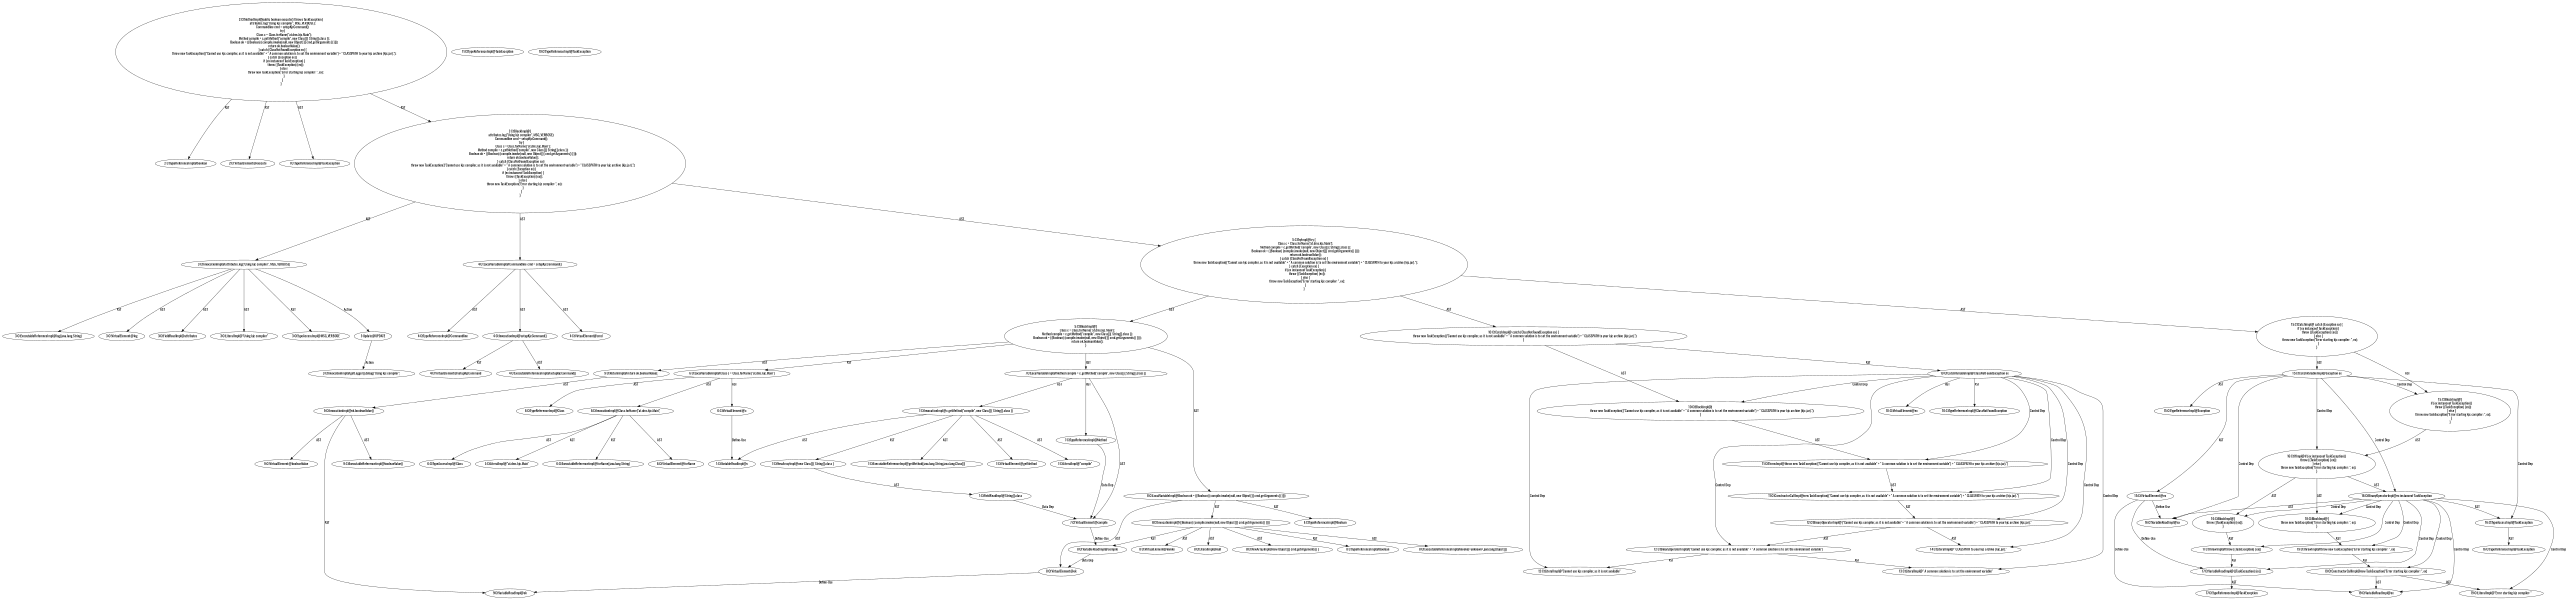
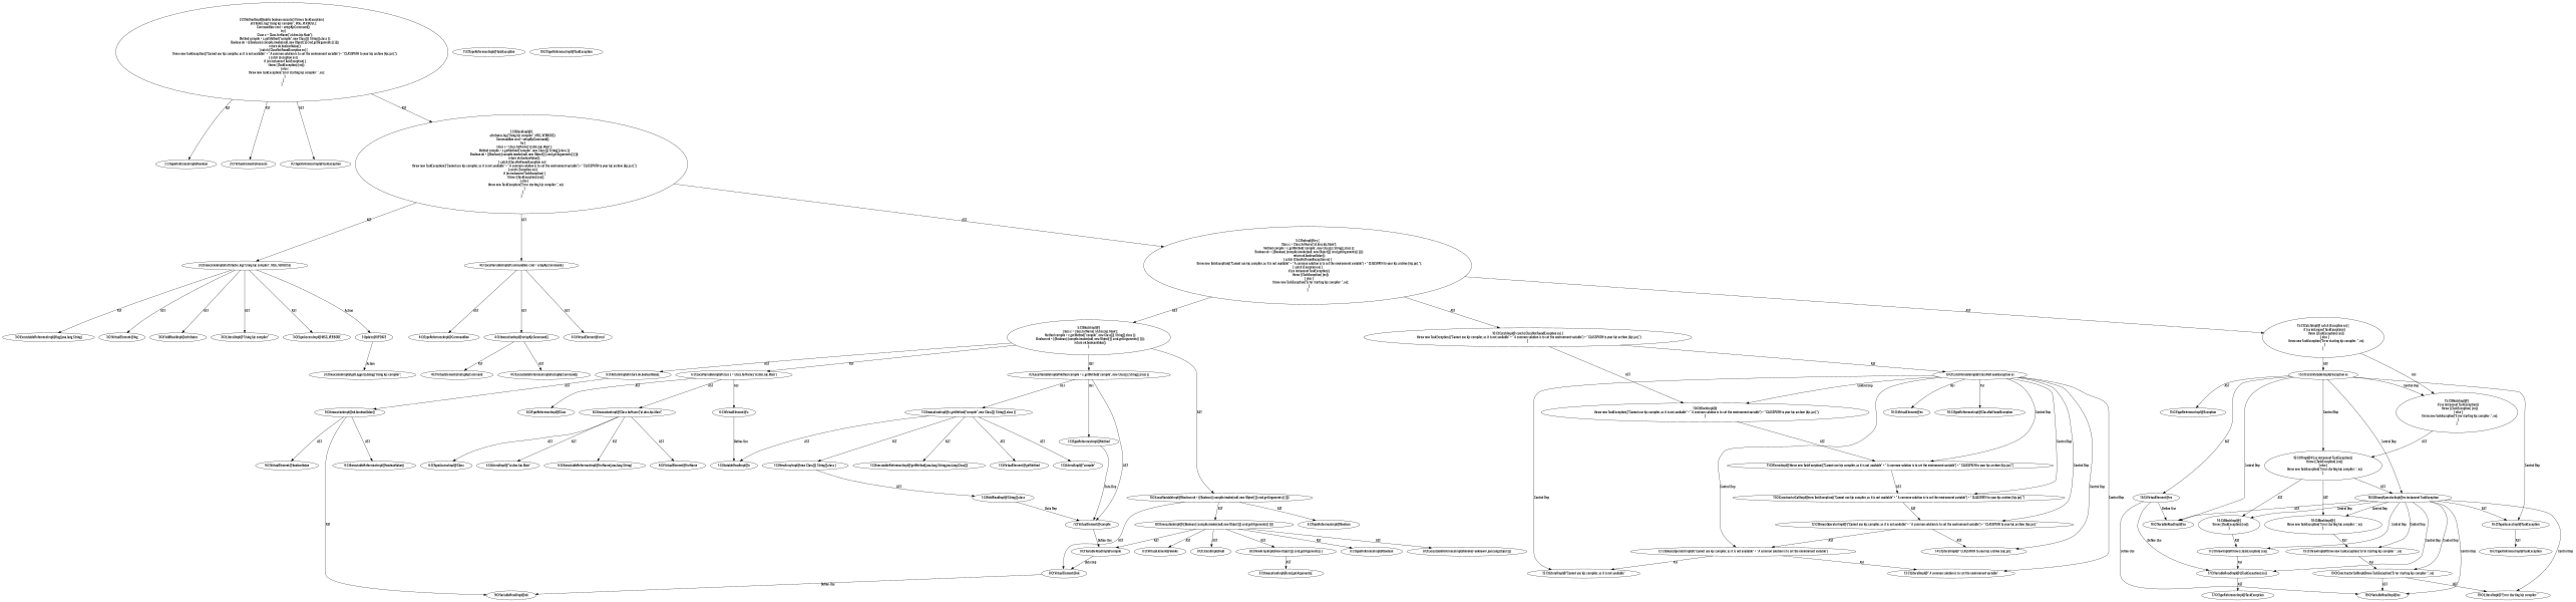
  digraph {
    fontname=Oswald
    node [fontname=Oswald shape=ellipse]
    edge [fontname=Oswald]
    n1 [label="2:CtTypeReferenceImpl@boolean"]
    n2 [label="2:CtVirtualElement@execute"]
    n3 [label="1:CtTypeReferenceImpl@TaskException"]
    n4 [label="3:CtExecutableReferenceImpl@log(java.lang.String)"]
    n5 [label="3:CtVirtualElement@log"]
    n6 [label="3:CtFieldReadImpl@attributes"]
    n7 [label="3:CtLiteralImpl@\"Using kjc compiler\""]
    n8 [label="3:CtTypeAccessImpl@MSG_VERBOSE"]
    n9 [label="3:CtInvocationImpl@attributes.log(\"Using kjc compiler\", MSG_VERBOSE)"]
    n10 [label="3:Update@UPDATE"]
    n11 [label="3:CtInvocationImpl@getLogger().debug(\"Using kjc compiler\")"]
    n12 [label="4:CtTypeReferenceImpl@Commandline"]
    n13 [label="4:CtExecutableReferenceImpl@setupKjcCommand()"]
    n14 [label="4:CtVirtualElement@setupKjcCommand"]
    n15 [label="4:CtInvocationImpl@setupKjcCommand()"]
    n16 [label="4:CtVirtualElement@cmd"]
    n17 [label="4:CtLocalVariableImpl@Commandline cmd = setupKjcCommand()"]
    n18 [label="6:CtTypeReferenceImpl@Class"]
    n19 [label="6:CtExecutableReferenceImpl@forName(java.lang.String)"]
    n20 [label="6:CtVirtualElement@forName"]
    n21 [label="6:CtTypeAccessImpl@Class"]
    n22 [label="6:CtLiteralImpl@\"at.dms.kjc.Main\""]
    n23 [label="6:CtInvocationImpl@Class.forName(\"at.dms.kjc.Main\")"]
    n24 [label="6:CtVirtualElement@c"]
    n25 [label="7:CtVariableReadImpl@c"]
    n26 [label="6:CtLocalVariableImpl@Class c = Class.forName(\"at.dms.kjc.Main\")"]
    n27 [label="7:CtTypeReferenceImpl@Method"]
    n28 [label="7:CtVirtualElement@compile"]
    n29 [label="7:CtExecutableReferenceImpl@getMethod(java.lang.String,java.lang.Class[])"]
    n30 [label="7:CtVirtualElement@getMethod"]
    n31 [label="8:CtVariableReadImpl@compile"]
    n32 [label="7:CtLiteralImpl@\"compile\""]
    n33 [label="7:CtNewArrayImpl@new Class[]\{ String[].class \}"]
    n34 [label="7:CtFieldReadImpl@String[].class"]
    n35 [label="7:CtInvocationImpl@c.getMethod(\"compile\", new Class[]\{ String[].class \})"]
    n36 [label="8:CtVirtualElement@ok"]
    n37 [label="7:CtLocalVariableImpl@Method compile = c.getMethod(\"compile\", new Class[]\{ String[].class \})"]
    n38 [label="8:CtTypeReferenceImpl@Boolean"]
    n39 [label="8:CtExecutableReferenceImpl@invoke(<unknown>,java.lang.Object[])"]
    n40 [label="8:CtVirtualElement@invoke"]
    n41 [label="9:CtVariableReadImpl@ok"]
    n42 [label="8:CtLiteralImpl@null"]
    n43 [label="8:CtNewArrayImpl@new Object[]\{ cmd.getArguments() \}"]
+   n44 [label="8:CtInvocationImpl@cmd.getArguments()"]
    n45 [label="8:CtInvocationImpl@((Boolean) (compile.invoke(null, new Object[]\{ cmd.getArguments() \})))"]
    n46 [label="8:CtTypeReferenceImpl@Boolean"]
    n47 [label="8:CtLocalVariableImpl@Boolean ok = ((Boolean) (compile.invoke(null, new Object[]\{ cmd.getArguments() \})))"]
    n48 [label="9:CtExecutableReferenceImpl@booleanValue()"]
    n49 [label="9:CtVirtualElement@booleanValue"]
    n50 [label="9:CtInvocationImpl@ok.booleanValue()"]
    n51 [label="9:CtReturnImpl@return ok.booleanValue()"]
    n52 [label="5:CtBlockImpl@\{\n    Class c = Class.forName(\"at.dms.kjc.Main\");\n    Method compile = c.getMethod(\"compile\", new Class[]\{ String[].class \});\n    Boolean ok = ((Boolean) (compile.invoke(null, new Object[]\{ cmd.getArguments() \})));\n    return ok.booleanValue();\n\}"]
    n53 [label="10:CtVirtualElement@ex"]
    n54 [label="10:CtTypeReferenceImpl@ClassNotFoundException"]
    n55 [label="10:CtCatchVariableImpl@ClassNotFoundException ex"]
    n56 [label="12:CtLiteralImpl@\"Cannot use kjc compiler, as it is not available\""]
    n57 [label="13:CtLiteralImpl@\" A common solution is to set the environment variable\""]
    n58 [label="12:CtBinaryOperatorImpl@(\"Cannot use kjc compiler, as it is not available\" + \" A common solution is to set the environment variable\")"]
    n59 [label="14:CtLiteralImpl@\" CLASSPATH to your kjc archive (kjc.jar).\""]
    n60 [label="12:CtBinaryOperatorImpl@(\"Cannot use kjc compiler, as it is not available\" + \" A common solution is to set the environment variable\") + \" CLASSPATH to your kjc archive (kjc.jar).\""]
    n61 [label="11:CtConstructorCallImpl@new TaskException((\"Cannot use kjc compiler, as it is not available\" + \" A common solution is to set the environment variable\") + \" CLASSPATH to your kjc archive (kjc.jar).\")"]
    n62 [label="11:CtThrowImpl@throw new TaskException((\"Cannot use kjc compiler, as it is not available\" + \" A common solution is to set the environment variable\") + \" CLASSPATH to your kjc archive (kjc.jar).\")"]
    n63 [label="10:CtBlockImpl@\{\n    throw new TaskException((\"Cannot use kjc compiler, as it is not available\" + \" A common solution is to set the environment variable\") + \" CLASSPATH to your kjc archive (kjc.jar).\");\n\}"]
    n64 [label="11:CtTypeReferenceImpl@TaskException"]
    n65 [label="10:CtCatchImpl@ catch (ClassNotFoundException ex) \{\n    throw new TaskException((\"Cannot use kjc compiler, as it is not available\" + \" A common solution is to set the environment variable\") + \" CLASSPATH to your kjc archive (kjc.jar).\");\n\}"]
    n66 [label="15:CtVirtualElement@ex"]
    n67 [label="16:CtVariableReadImpl@ex"]
    n68 [label="17:CtVariableReadImpl@((TaskException) (ex))"]
    n69 [label="19:CtVariableReadImpl@ex"]
    n70 [label="17:CtTypeReferenceImpl@TaskException"]
    n71 [label="15:CtTypeReferenceImpl@Exception"]
    n72 [label="15:CtCatchVariableImpl@Exception ex"]
    n73 [label="16:CtTypeAccessImpl@TaskException"]
    n74 [label="16:CtBinaryOperatorImpl@ex instanceof TaskException"]
    n75 [label="16:CtIfImpl@if (ex instanceof TaskException) \{\n    throw ((TaskException) (ex));\n\} else \{\n    throw new TaskException(\"Error starting kjc compiler: \", ex);\n\}"]
    n76 [label="15:CtBlockImpl@\{\n    if (ex instanceof TaskException) \{\n        throw ((TaskException) (ex));\n    \} else \{\n        throw new TaskException(\"Error starting kjc compiler: \", ex);\n    \}\n\}"]
    n77 [label="16:CtTypeReferenceImpl@TaskException"]
    n78 [label="17:CtThrowImpl@throw ((TaskException) (ex))"]
    n79 [label="16:CtBlockImpl@\{\n    throw ((TaskException) (ex));\n\}"]
    n80 [label="19:CtLiteralImpl@\"Error starting kjc compiler: \""]
    n81 [label="19:CtConstructorCallImpl@new TaskException(\"Error starting kjc compiler: \", ex)"]
    n82 [label="19:CtThrowImpl@throw new TaskException(\"Error starting kjc compiler: \", ex)"]
    n83 [label="18:CtBlockImpl@\{\n    throw new TaskException(\"Error starting kjc compiler: \", ex);\n\}"]
    n84 [label="19:CtTypeReferenceImpl@TaskException"]
    n85 [label="15:CtCatchImpl@ catch (Exception ex) \{\n    if (ex instanceof TaskException) \{\n        throw ((TaskException) (ex));\n    \} else \{\n        throw new TaskException(\"Error starting kjc compiler: \", ex);\n    \}\n\}"]
    n86 [label="5:CtTryImpl@try \{\n    Class c = Class.forName(\"at.dms.kjc.Main\");\n    Method compile = c.getMethod(\"compile\", new Class[]\{ String[].class \});\n    Boolean ok = ((Boolean) (compile.invoke(null, new Object[]\{ cmd.getArguments() \})));\n    return ok.booleanValue();\n\} catch (ClassNotFoundException ex) \{\n    throw new TaskException((\"Cannot use kjc compiler, as it is not available\" + \" A common solution is to set the environment variable\") + \" CLASSPATH to your kjc archive (kjc.jar).\");\n\} catch (Exception ex) \{\n    if (ex instanceof TaskException) \{\n        throw ((TaskException) (ex));\n    \} else \{\n        throw new TaskException(\"Error starting kjc compiler: \", ex);\n    \}\n\}"]
    n87 [label="2:CtBlockImpl@\{\n    attributes.log(\"Using kjc compiler\", MSG_VERBOSE);\n    Commandline cmd = setupKjcCommand();\n    try \{\n        Class c = Class.forName(\"at.dms.kjc.Main\");\n        Method compile = c.getMethod(\"compile\", new Class[]\{ String[].class \});\n        Boolean ok = ((Boolean) (compile.invoke(null, new Object[]\{ cmd.getArguments() \})));\n        return ok.booleanValue();\n    \} catch (ClassNotFoundException ex) \{\n        throw new TaskException((\"Cannot use kjc compiler, as it is not available\" + \" A common solution is to set the environment variable\") + \" CLASSPATH to your kjc archive (kjc.jar).\");\n    \} catch (Exception ex) \{\n        if (ex instanceof TaskException) \{\n            throw ((TaskException) (ex));\n        \} else \{\n            throw new TaskException(\"Error starting kjc compiler: \", ex);\n        \}\n    \}\n\}"]
    n88 [label="2:CtMethodImpl@public boolean execute() throws TaskException \{\n    attributes.log(\"Using kjc compiler\", MSG_VERBOSE);\n    Commandline cmd = setupKjcCommand();\n    try \{\n        Class c = Class.forName(\"at.dms.kjc.Main\");\n        Method compile = c.getMethod(\"compile\", new Class[]\{ String[].class \});\n        Boolean ok = ((Boolean) (compile.invoke(null, new Object[]\{ cmd.getArguments() \})));\n        return ok.booleanValue();\n    \} catch (ClassNotFoundException ex) \{\n        throw new TaskException((\"Cannot use kjc compiler, as it is not available\" + \" A common solution is to set the environment variable\") + \" CLASSPATH to your kjc archive (kjc.jar).\");\n    \} catch (Exception ex) \{\n        if (ex instanceof TaskException) \{\n            throw ((TaskException) (ex));\n        \} else \{\n            throw new TaskException(\"Error starting kjc compiler: \", ex);\n        \}\n    \}\n\}"]
    n9 -> n4 [label=AST]
    n9 -> n5 [label=AST]
    n9 -> n6 [label=AST]
    n9 -> n7 [label=AST]
    n9 -> n8 [label=AST]
    n9 -> n10 [label=Action]
    n10 -> n11 [label=Action]
    n15 -> n13 [label=AST]
    n15 -> n14 [label=AST]
    n17 -> n12 [label=AST]
    n17 -> n15 [label=AST]
    n17 -> n16 [label=AST]
    n23 -> n19 [label=AST]
    n23 -> n20 [label=AST]
    n23 -> n21 [label=AST]
    n23 -> n22 [label=AST]
    n24 -> n25 [label="Define-Use"]
    n26 -> n18 [label=AST]
    n26 -> n23 [label=AST]
    n26 -> n24 [label=AST]
    n27 -> n28 [label="Data Dep"]
    n28 -> n31 [label="Define-Use"]
    n31 -> n36 [label="Data Dep"]
    n33 -> n34 [label=AST]
    n34 -> n28 [label="Data Dep"]
    n35 -> n25 [label=AST]
    n35 -> n29 [label=AST]
    n35 -> n30 [label=AST]
    n35 -> n32 [label=AST]
    n35 -> n33 [label=AST]
    n36 -> n41 [label="Define-Use"]
    n37 -> n27 [label=AST]
    n37 -> n28 [label=AST]
    n37 -> n35 [label=AST]
+   n43 -> n44 [label=AST]
    n45 -> n31 [label=AST]
    n45 -> n39 [label=AST]
    n45 -> n40 [label=AST]
    n45 -> n42 [label=AST]
    n45 -> n43 [label=AST]
    n45 -> n46 [label=AST]
    n47 -> n36 [label=AST]
    n47 -> n38 [label=AST]
    n47 -> n45 [label=AST]
    n50 -> n41 [label=AST]
    n50 -> n48 [label=AST]
    n50 -> n49 [label=AST]
    n51 -> n50 [label=AST]
    n52 -> n26 [label=AST]
    n52 -> n37 [label=AST]
    n52 -> n47 [label=AST]
    n52 -> n51 [label=AST]
    n55 -> n53 [label=AST]
    n55 -> n54 [label=AST]
    n55 -> n56 [label="Control Dep"]
    n55 -> n57 [label="Control Dep"]
    n55 -> n58 [label="Control Dep"]
    n55 -> n59 [label="Control Dep"]
    n55 -> n60 [label="Control Dep"]
    n55 -> n61 [label="Control Dep"]
    n55 -> n62 [label="Control Dep"]
    n55 -> n63 [label="Control Dep"]
    n58 -> n56 [label=AST]
    n58 -> n57 [label=AST]
    n60 -> n58 [label=AST]
    n60 -> n59 [label=AST]
    n61 -> n60 [label=AST]
    n62 -> n61 [label=AST]
    n63 -> n62 [label=AST]
    n65 -> n55 [label=AST]
    n65 -> n63 [label=AST]
    n66 -> n67 [label="Define-Use"]
    n66 -> n68 [label="Define-Use"]
    n66 -> n69 [label="Define-Use"]
    n68 -> n70 [label=AST]
    n72 -> n66 [label=AST]
    n72 -> n67 [label="Control Dep"]
    n72 -> n71 [label=AST]
    n72 -> n73 [label="Control Dep"]
    n72 -> n74 [label="Control Dep"]
    n72 -> n75 [label="Control Dep"]
    n72 -> n76 [label="Control Dep"]
    n73 -> n77 [label=AST]
    n74 -> n67 [label=AST]
    n74 -> n68 [label="Control Dep"]
    n74 -> n69 [label="Control Dep"]
    n74 -> n73 [label=AST]
    n74 -> n78 [label="Control Dep"]
    n74 -> n79 [label="Control Dep"]
    n74 -> n80 [label="Control Dep"]
    n74 -> n81 [label="Control Dep"]
    n74 -> n82 [label="Control Dep"]
    n74 -> n83 [label="Control Dep"]
    n75 -> n74 [label=AST]
    n75 -> n79 [label=AST]
    n75 -> n83 [label=AST]
    n76 -> n75 [label=AST]
    n78 -> n68 [label=AST]
    n79 -> n78 [label=AST]
    n81 -> n69 [label=AST]
    n81 -> n80 [label=AST]
    n82 -> n81 [label=AST]
    n83 -> n82 [label=AST]
    n85 -> n72 [label=AST]
    n85 -> n76 [label=AST]
    n86 -> n52 [label=AST]
    n86 -> n65 [label=AST]
    n86 -> n85 [label=AST]
    n87 -> n9 [label=AST]
    n87 -> n17 [label=AST]
    n87 -> n86 [label=AST]
    n88 -> n1 [label=AST]
    n88 -> n2 [label=AST]
    n88 -> n3 [label=AST]
    n88 -> n87 [label=AST]
  }
